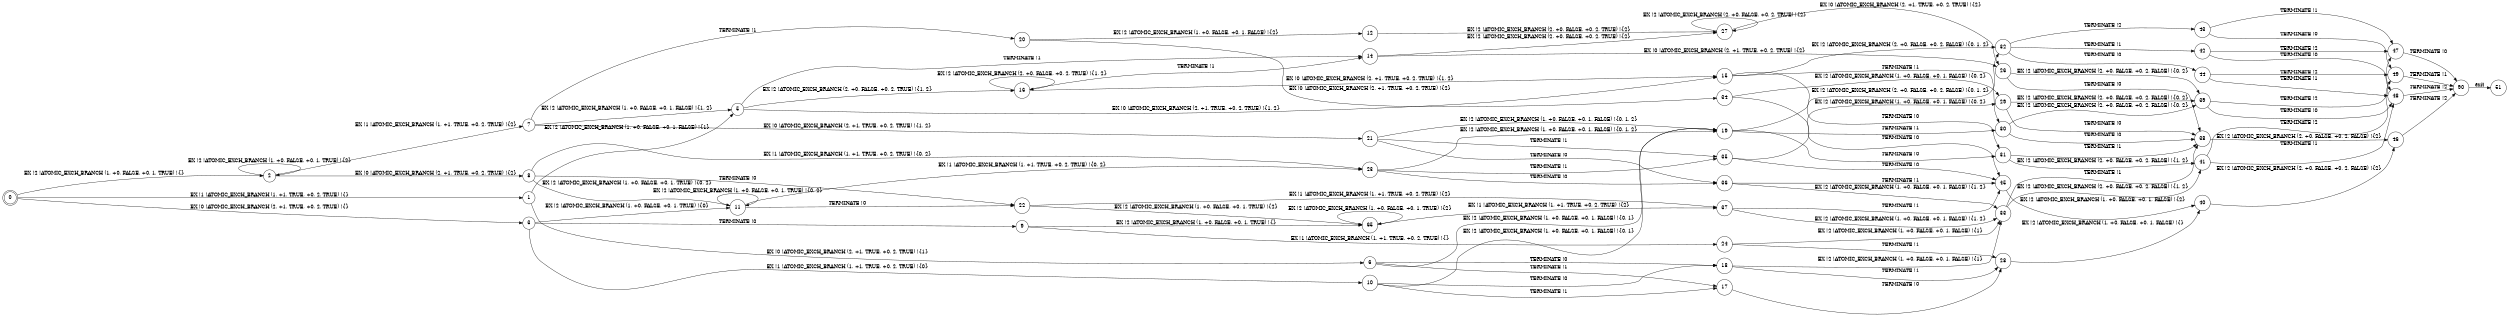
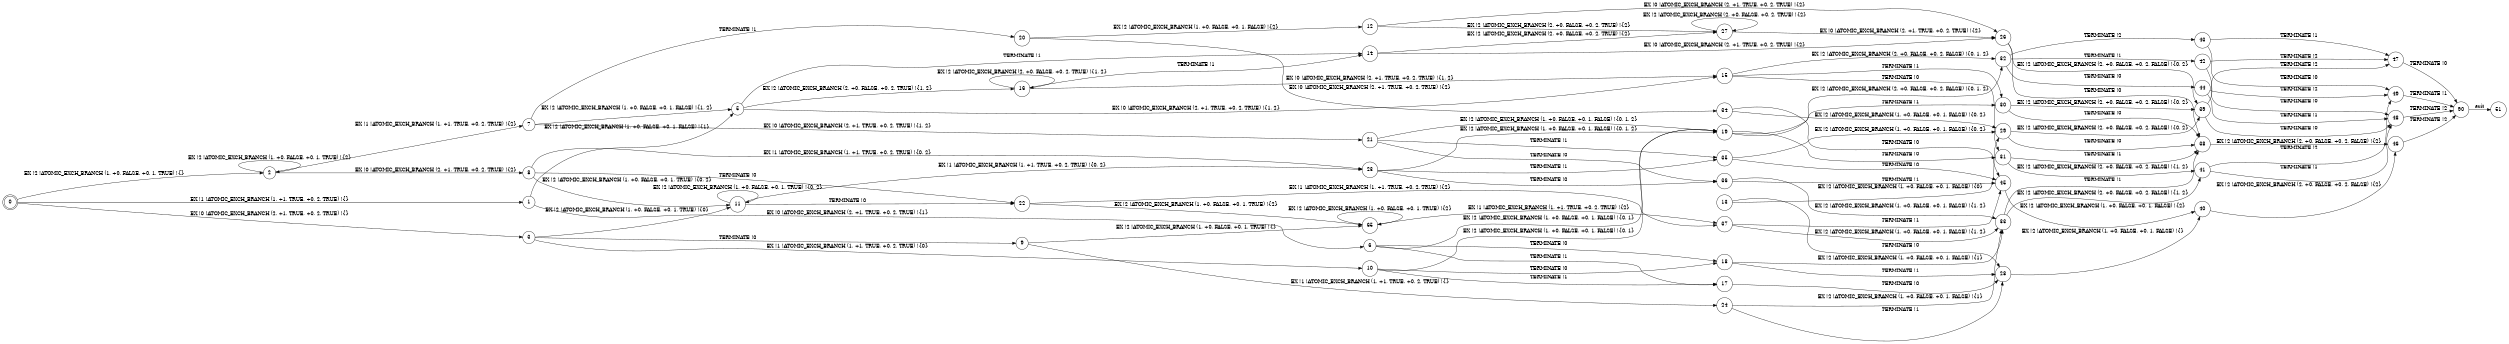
  digraph {
    rankdir=LR
    node [shape=circle]
    0 [peripheries=2]
    1
    2
    3
    5
    6
    7
    8
    9
    10
    11
    14
    15
    16
    17
    18
    19
    20
    21
    22
    23
    24
    n23 [label=65]
    12
    26
    27
+   13
    28
    29
    30
    31
    32
    33
    34
    35
    36
    37
    38
    39
    40
    41
    42
    43
    44
    45
    46
    47
    48
    49
    n50 [label=90]
    51
    0 -> 1 [label="EX !1 !ATOMIC_EXCH_BRANCH (1, +1, TRUE, +0, 2, TRUE) !{}"]
    0 -> 2 [label="EX !2 !ATOMIC_EXCH_BRANCH (1, +0, FALSE, +0, 1, TRUE) !{}"]
    0 -> 3 [label="EX !0 !ATOMIC_EXCH_BRANCH (2, +1, TRUE, +0, 2, TRUE) !{}"]
    1 -> 5 [label="EX !2 !ATOMIC_EXCH_BRANCH (1, +0, FALSE, +0, 1, FALSE) !{1}"]
    1 -> 6 [label="EX !0 !ATOMIC_EXCH_BRANCH (2, +1, TRUE, +0, 2, TRUE) !{1}"]
    2 -> 2 [label="EX !2 !ATOMIC_EXCH_BRANCH (1, +0, FALSE, +0, 1, TRUE) !{2}"]
    2 -> 7 [label="EX !1 !ATOMIC_EXCH_BRANCH (1, +1, TRUE, +0, 2, TRUE) !{2}"]
    2 -> 8 [label="EX !0 !ATOMIC_EXCH_BRANCH (2, +1, TRUE, +0, 2, TRUE) !{2}"]
    3 -> 9 [label="TERMINATE !0"]
    3 -> 10 [label="EX !1 !ATOMIC_EXCH_BRANCH (1, +1, TRUE, +0, 2, TRUE) !{0}"]
    3 -> 11 [label="EX !2 !ATOMIC_EXCH_BRANCH (1, +0, FALSE, +0, 1, TRUE) !{0}"]
    5 -> 14 [label="TERMINATE !1"]
    5 -> 15 [label="EX !0 !ATOMIC_EXCH_BRANCH (2, +1, TRUE, +0, 2, TRUE) !{1, 2}"]
    5 -> 16 [label="EX !2 !ATOMIC_EXCH_BRANCH (2, +0, FALSE, +0, 2, TRUE) !{1, 2}"]
    6 -> 17 [label="TERMINATE !1"]
    6 -> 18 [label="TERMINATE !0"]
    6 -> 19 [label="EX !2 !ATOMIC_EXCH_BRANCH (1, +0, FALSE, +0, 1, FALSE) !{0, 1}"]
    7 -> 5 [label="EX !2 !ATOMIC_EXCH_BRANCH (1, +0, FALSE, +0, 1, FALSE) !{1, 2}"]
    7 -> 20 [label="TERMINATE !1"]
    7 -> 21 [label="EX !0 !ATOMIC_EXCH_BRANCH (2, +1, TRUE, +0, 2, TRUE) !{1, 2}"]
    8 -> 11 [label="EX !2 !ATOMIC_EXCH_BRANCH (1, +0, FALSE, +0, 1, TRUE) !{0, 2}"]
    8 -> 22 [label="TERMINATE !0"]
    8 -> 23 [label="EX !1 !ATOMIC_EXCH_BRANCH (1, +1, TRUE, +0, 2, TRUE) !{0, 2}"]
    9 -> 24 [label="EX !1 !ATOMIC_EXCH_BRANCH (1, +1, TRUE, +0, 2, TRUE) !{}"]
    9 -> n23 [label="EX !2 !ATOMIC_EXCH_BRANCH (1, +0, FALSE, +0, 1, TRUE) !{}"]
    10 -> 17 [label="TERMINATE !1"]
    10 -> 18 [label="TERMINATE !0"]
    10 -> 19 [label="EX !2 !ATOMIC_EXCH_BRANCH (1, +0, FALSE, +0, 1, FALSE) !{0, 1}"]
    11 -> 11 [label="EX !2 !ATOMIC_EXCH_BRANCH (1, +0, FALSE, +0, 1, TRUE) !{0, 2}"]
    11 -> 22 [label="TERMINATE !0"]
    11 -> 23 [label="EX !1 !ATOMIC_EXCH_BRANCH (1, +1, TRUE, +0, 2, TRUE) !{0, 2}"]
    14 -> 26 [label="EX !0 !ATOMIC_EXCH_BRANCH (2, +1, TRUE, +0, 2, TRUE) !{2}"]
    14 -> 27 [label="EX !2 !ATOMIC_EXCH_BRANCH (2, +0, FALSE, +0, 2, TRUE) !{2}"]
    15 -> 30 [label="TERMINATE !1"]
    15 -> 31 [label="TERMINATE !0"]
    15 -> 32 [label="EX !2 !ATOMIC_EXCH_BRANCH (2, +0, FALSE, +0, 2, FALSE) !{0, 1, 2}"]
    16 -> 14 [label="TERMINATE !1"]
    16 -> 15 [label="EX !0 !ATOMIC_EXCH_BRANCH (2, +1, TRUE, +0, 2, TRUE) !{1, 2}"]
    16 -> 16 [label="EX !2 !ATOMIC_EXCH_BRANCH (2, +0, FALSE, +0, 2, TRUE) !{1, 2}"]
    17 -> 28 [label="TERMINATE !0"]
    18 -> 28 [label="TERMINATE !1"]
    18 -> 33 [label="EX !2 !ATOMIC_EXCH_BRANCH (1, +0, FALSE, +0, 1, FALSE) !{1}"]
    19 -> 30 [label="TERMINATE !1"]
    19 -> 31 [label="TERMINATE !0"]
    19 -> 32 [label="EX !2 !ATOMIC_EXCH_BRANCH (2, +0, FALSE, +0, 2, FALSE) !{0, 1, 2}"]
    20 -> 12 [label="EX !2 !ATOMIC_EXCH_BRANCH (1, +0, FALSE, +0, 1, FALSE) !{2}"]
    20 -> 34 [label="EX !0 !ATOMIC_EXCH_BRANCH (2, +1, TRUE, +0, 2, TRUE) !{2}"]
    21 -> 19 [label="EX !2 !ATOMIC_EXCH_BRANCH (1, +0, FALSE, +0, 1, FALSE) !{0, 1, 2}"]
    21 -> 35 [label="TERMINATE !1"]
    21 -> 36 [label="TERMINATE !0"]
    22 -> n23 [label="EX !2 !ATOMIC_EXCH_BRANCH (1, +0, FALSE, +0, 1, TRUE) !{2}"]
    22 -> 37 [label="EX !1 !ATOMIC_EXCH_BRANCH (1, +1, TRUE, +0, 2, TRUE) !{2}"]
    23 -> 19 [label="EX !2 !ATOMIC_EXCH_BRANCH (1, +0, FALSE, +0, 1, FALSE) !{0, 1, 2}"]
    23 -> 35 [label="TERMINATE !1"]
    23 -> 36 [label="TERMINATE !0"]
    24 -> 28 [label="TERMINATE !1"]
    24 -> 33 [label="EX !2 !ATOMIC_EXCH_BRANCH (1, +0, FALSE, +0, 1, FALSE) !{1}"]
    n23 -> n23 [label="EX !2 !ATOMIC_EXCH_BRANCH (1, +0, FALSE, +0, 1, TRUE) !{2}"]
    n23 -> 37 [label="EX !1 !ATOMIC_EXCH_BRANCH (1, +1, TRUE, +0, 2, TRUE) !{2}"]
+   12 -> 26 [label="EX !0 !ATOMIC_EXCH_BRANCH (2, +1, TRUE, +0, 2, TRUE) !{2}"]
    12 -> 27 [label="EX !2 !ATOMIC_EXCH_BRANCH (2, +0, FALSE, +0, 2, TRUE) !{2}"]
    26 -> 38 [label="TERMINATE !0"]
    26 -> 39 [label="EX !2 !ATOMIC_EXCH_BRANCH (2, +0, FALSE, +0, 2, FALSE) !{0, 2}"]
    27 -> 26 [label="EX !0 !ATOMIC_EXCH_BRANCH (2, +1, TRUE, +0, 2, TRUE) !{2}"]
    27 -> 27 [label="EX !2 !ATOMIC_EXCH_BRANCH (2, +0, FALSE, +0, 2, TRUE) !{2}"]
+   13 -> 28 [label="TERMINATE !0"]
+   13 -> 29 [label="EX !2 !ATOMIC_EXCH_BRANCH (1, +0, FALSE, +0, 1, FALSE) !{0}"]
    28 -> 40 [label="EX !2 !ATOMIC_EXCH_BRANCH (1, +0, FALSE, +0, 1, FALSE) !{}"]
    29 -> 38 [label="TERMINATE !0"]
    29 -> 39 [label="EX !2 !ATOMIC_EXCH_BRANCH (2, +0, FALSE, +0, 2, FALSE) !{0, 2}"]
    30 -> 38 [label="TERMINATE !0"]
    30 -> 39 [label="EX !2 !ATOMIC_EXCH_BRANCH (2, +0, FALSE, +0, 2, FALSE) !{0, 2}"]
    31 -> 38 [label="TERMINATE !1"]
    31 -> 41 [label="EX !2 !ATOMIC_EXCH_BRANCH (2, +0, FALSE, +0, 2, FALSE) !{1, 2}"]
    32 -> 42 [label="TERMINATE !1"]
    32 -> 43 [label="TERMINATE !2"]
    32 -> 44 [label="TERMINATE !0"]
    33 -> 38 [label="TERMINATE !1"]
    33 -> 41 [label="EX !2 !ATOMIC_EXCH_BRANCH (2, +0, FALSE, +0, 2, FALSE) !{1, 2}"]
    34 -> 29 [label="EX !2 !ATOMIC_EXCH_BRANCH (1, +0, FALSE, +0, 1, FALSE) !{0, 2}"]
    34 -> 45 [label="TERMINATE !0"]
    35 -> 29 [label="EX !2 !ATOMIC_EXCH_BRANCH (1, +0, FALSE, +0, 1, FALSE) !{0, 2}"]
    35 -> 45 [label="TERMINATE !0"]
    36 -> 33 [label="EX !2 !ATOMIC_EXCH_BRANCH (1, +0, FALSE, +0, 1, FALSE) !{1, 2}"]
    36 -> 45 [label="TERMINATE !1"]
    37 -> 33 [label="EX !2 !ATOMIC_EXCH_BRANCH (1, +0, FALSE, +0, 1, FALSE) !{1, 2}"]
    37 -> 45 [label="TERMINATE !1"]
    38 -> 46 [label="EX !2 !ATOMIC_EXCH_BRANCH (2, +0, FALSE, +0, 2, FALSE) !{2}"]
    39 -> 47 [label="TERMINATE !2"]
    39 -> 48 [label="TERMINATE !0"]
    40 -> 46 [label="EX !2 !ATOMIC_EXCH_BRANCH (2, +0, FALSE, +0, 2, FALSE) !{2}"]
    41 -> 48 [label="TERMINATE !1"]
    41 -> 49 [label="TERMINATE !2"]
    42 -> 47 [label="TERMINATE !2"]
    42 -> 48 [label="TERMINATE !0"]
    43 -> 47 [label="TERMINATE !1"]
    43 -> 49 [label="TERMINATE !0"]
    44 -> 48 [label="TERMINATE !1"]
    44 -> 49 [label="TERMINATE !2"]
    45 -> 40 [label="EX !2 !ATOMIC_EXCH_BRANCH (1, +0, FALSE, +0, 1, FALSE) !{2}"]
    46 -> n50 [label="TERMINATE !2"]
    47 -> n50 [label="TERMINATE !0"]
    48 -> n50 [label="TERMINATE !2"]
    49 -> n50 [label="TERMINATE !1"]
    n50 -> 51 [label=exit]
  }
